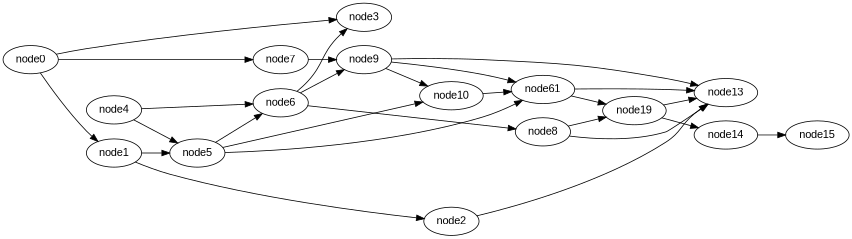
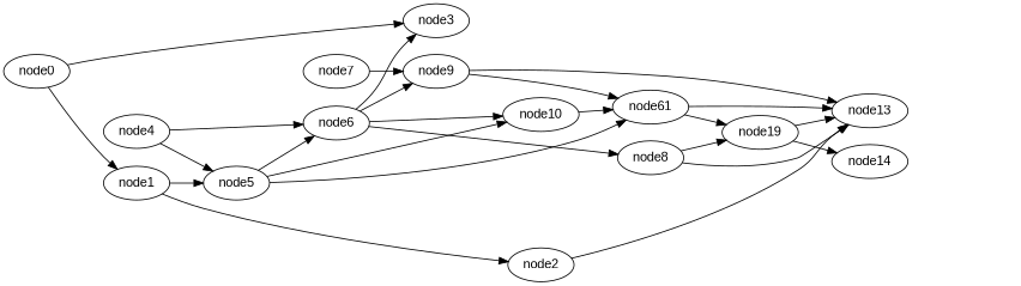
  digraph {
    fontname="Liberation Sans"
    rankdir=LR
    node [fontname="Liberation Sans"]
    edge [fontname="Liberation Sans"]
    node14
-   node15
    n3 [label=node19]
    node13
    n5 [label=node61]
    node10
    node9
    node8
    node7
    node6
    node3
    node5
    node4
    node2
    node1
    node0
-   node14 -> node15
    n3 -> node14
    n3 -> node13
    n5 -> n3
    n5 -> node13
    node10 -> n5
    node9 -> node13
    node9 -> n5
    node8 -> n3
    node8 -> node13
    node7 -> node9
-   node9 -> node10
+   node6 -> node10
    node6 -> node9
    node6 -> node8
    node6 -> node3
    node5 -> n5
    node5 -> node10
    node5 -> node6
    node4 -> node6
    node4 -> node5
    node2 -> node13
    node1 -> node5
    node1 -> node2
-   node0 -> node7
    node0 -> node3
    node0 -> node1
  }
